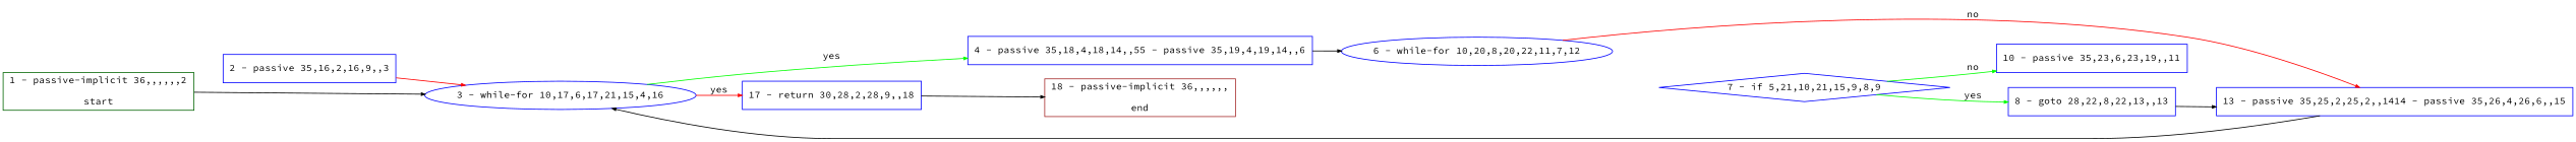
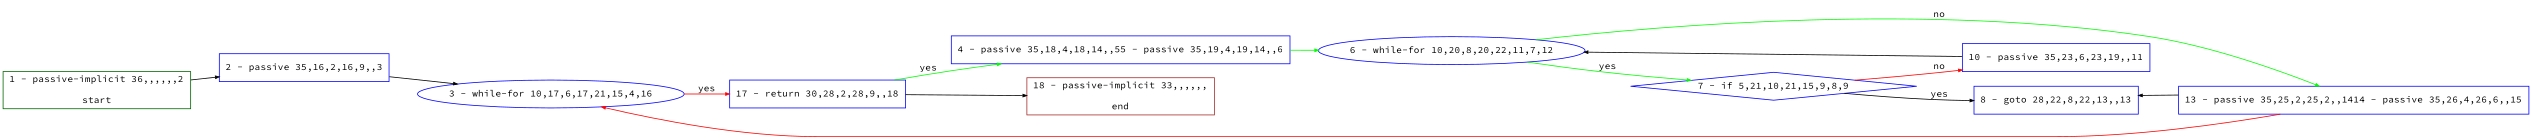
  digraph {
    bgcolor=white
    compound=true
    fillcolor="#FFFFCC"
    fontname="Source Code Pro"
    fontsize=12
    pack=true
    packmode=clust
    rankdir=LR
    style="rounded,filled"
    node [color="#0000ff" compound=true fillcolor="#ffffff" fixedsize=false fontname="Source Code Pro" fontsize=12 node_initialized=no shape=box style=filled]
    edge [arrowhead=normal arrowsize=0.5 arrowtail=none color="#000000" compound=true dir=forward fontcolor=black fontname="Source Code Pro" fontsize=12]
    n1 [label="2 - passive 35,16,2,16,9,,3"]
    n2 [label="3 - while-for 10,17,6,17,21,15,4,16" shape=oval]
    n3 [label="4 - passive 35,18,4,18,14,,55 - passive 35,19,4,19,14,,6"]
    n4 [label="17 - return 30,28,2,28,9,,18"]
    n5 [color="#006400" label="1 - passive-implicit 36,,,,,,2\n\nstart"]
    n6 [label="6 - while-for 10,20,8,20,22,11,7,12" shape=oval]
-   n7 [color="#a52a2a" label="18 - passive-implicit 36,,,,,,\n\nend"]
+   n7 [color="#a52a2a" label="18 - passive-implicit 33,,,,,,\n\nend"]
    n8 [label="7 - if 5,21,10,21,15,9,8,9" shape=diamond]
    n9 [label="13 - passive 35,25,2,25,2,,1414 - passive 35,26,4,26,6,,15"]
    n10 [label="8 - goto 28,22,8,22,13,,13"]
    n11 [label="10 - passive 35,23,6,23,19,,11"]
-   n1 -> n2 [color="#ff0000"]
-   n2 -> n3 [color="#00ff00" label=yes]
+   n1 -> n2
+   n4 -> n3 [color="#00ff00" label=yes]
    n2 -> n4 [color="#ff0000" label=yes]
-   n3 -> n6
+   n3 -> n6 [color="#00ff00"]
    n4 -> n7
-   n5 -> n2
-   n6 -> n9 [color="#ff0000" label=no]
-   n8 -> n10 [color="#00ff00" label=yes]
-   n8 -> n11 [color="#00ff00" label=no]
-   n9 -> n2
-   n10 -> n9
+   n5 -> n1
+   n6 -> n8 [color="#00ff00" label=yes]
+   n6 -> n9 [color="#00ff00" label=no]
+   n8 -> n10 [label=yes]
+   n8 -> n11 [color="#ff0000" label=no]
+   n9 -> n2 [color="#ff0000"]
+   n9 -> n10
+   n11 -> n6
  }
